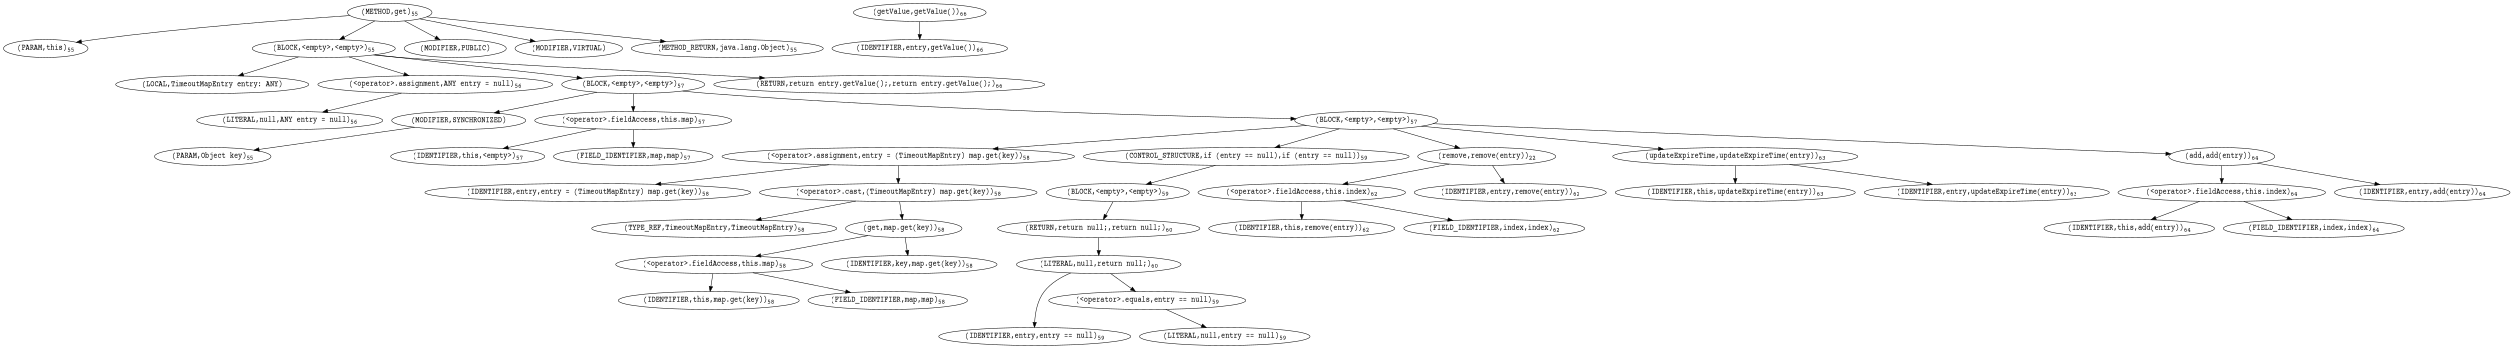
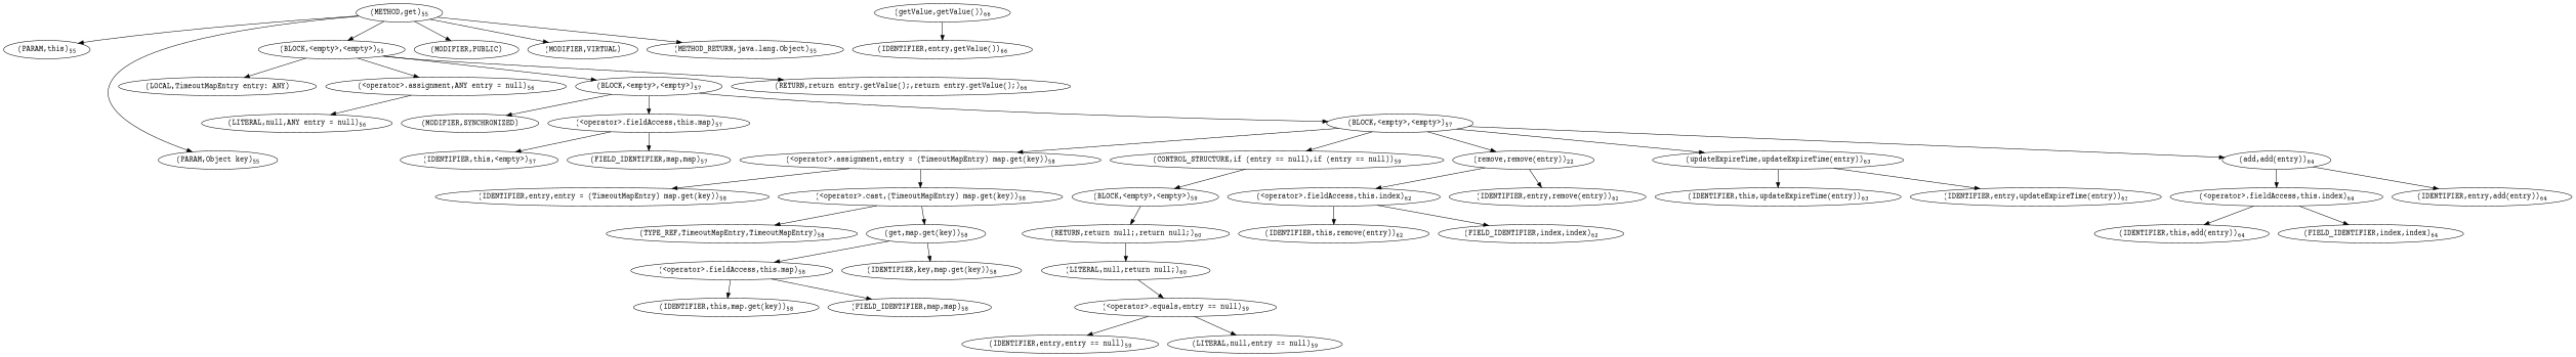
  digraph {
    fontname="Courier Prime"
    node [fontname="Courier Prime"]
    edge [fontname="Courier Prime"]
    n1 [label=<(METHOD,get)<SUB>55</SUB>>]
    n2 [label=<(PARAM,this)<SUB>55</SUB>>]
    n3 [label=<(PARAM,Object key)<SUB>55</SUB>>]
    n4 [label=<(BLOCK,&lt;empty&gt;,&lt;empty&gt;)<SUB>55</SUB>>]
    n5 [label=<(MODIFIER,PUBLIC)>]
    n6 [label=<(MODIFIER,VIRTUAL)>]
    n7 [label=<(METHOD_RETURN,java.lang.Object)<SUB>55</SUB>>]
    n8 [label=<(LOCAL,TimeoutMapEntry entry: ANY)>]
    n9 [label=<(&lt;operator&gt;.assignment,ANY entry = null)<SUB>56</SUB>>]
    n10 [label=<(BLOCK,&lt;empty&gt;,&lt;empty&gt;)<SUB>57</SUB>>]
    n11 [label=<(RETURN,return entry.getValue();,return entry.getValue();)<SUB>66</SUB>>]
    n12 [label=<(LITERAL,null,ANY entry = null)<SUB>56</SUB>>]
    n13 [label=<(MODIFIER,SYNCHRONIZED)>]
    n14 [label=<(&lt;operator&gt;.fieldAccess,this.map)<SUB>57</SUB>>]
    n15 [label=<(BLOCK,&lt;empty&gt;,&lt;empty&gt;)<SUB>57</SUB>>]
    n16 [label=<(IDENTIFIER,this,&lt;empty&gt;)<SUB>57</SUB>>]
    n17 [label=<(FIELD_IDENTIFIER,map,map)<SUB>57</SUB>>]
    n18 [label=<(&lt;operator&gt;.assignment,entry = (TimeoutMapEntry) map.get(key))<SUB>58</SUB>>]
    n19 [label=<(CONTROL_STRUCTURE,if (entry == null),if (entry == null))<SUB>59</SUB>>]
    n20 [label=<(remove,remove(entry))<SUB>22</SUB>>]
    n21 [label=<(updateExpireTime,updateExpireTime(entry))<SUB>63</SUB>>]
    n22 [label=<(add,add(entry))<SUB>64</SUB>>]
    n23 [label=<(IDENTIFIER,entry,entry = (TimeoutMapEntry) map.get(key))<SUB>58</SUB>>]
    n24 [label=<(&lt;operator&gt;.cast,(TimeoutMapEntry) map.get(key))<SUB>58</SUB>>]
    n25 [label=<(BLOCK,&lt;empty&gt;,&lt;empty&gt;)<SUB>59</SUB>>]
    n26 [label=<(&lt;operator&gt;.fieldAccess,this.index)<SUB>62</SUB>>]
    n27 [label=<(IDENTIFIER,entry,remove(entry))<SUB>62</SUB>>]
    n28 [label=<(IDENTIFIER,this,updateExpireTime(entry))<SUB>63</SUB>>]
    n29 [label=<(IDENTIFIER,entry,updateExpireTime(entry))<SUB>63</SUB>>]
    n30 [label=<(&lt;operator&gt;.fieldAccess,this.index)<SUB>64</SUB>>]
    n31 [label=<(IDENTIFIER,entry,add(entry))<SUB>64</SUB>>]
    n32 [label=<(TYPE_REF,TimeoutMapEntry,TimeoutMapEntry)<SUB>58</SUB>>]
    n33 [label=<(get,map.get(key))<SUB>58</SUB>>]
    n34 [label=<(&lt;operator&gt;.fieldAccess,this.map)<SUB>58</SUB>>]
    n35 [label=<(IDENTIFIER,key,map.get(key))<SUB>58</SUB>>]
    n36 [label=<(IDENTIFIER,this,map.get(key))<SUB>58</SUB>>]
    n37 [label=<(FIELD_IDENTIFIER,map,map)<SUB>58</SUB>>]
    n38 [label=<(&lt;operator&gt;.equals,entry == null)<SUB>59</SUB>>]
    n39 [label=<(IDENTIFIER,entry,entry == null)<SUB>59</SUB>>]
    n40 [label=<(LITERAL,null,entry == null)<SUB>59</SUB>>]
    n41 [label=<(RETURN,return null;,return null;)<SUB>60</SUB>>]
    n42 [label=<(LITERAL,null,return null;)<SUB>60</SUB>>]
    n43 [label=<(IDENTIFIER,this,remove(entry))<SUB>62</SUB>>]
    n44 [label=<(FIELD_IDENTIFIER,index,index)<SUB>62</SUB>>]
    n45 [label=<(IDENTIFIER,this,add(entry))<SUB>64</SUB>>]
    n46 [label=<(FIELD_IDENTIFIER,index,index)<SUB>64</SUB>>]
    n47 [label=<(getValue,getValue())<SUB>66</SUB>>]
    n48 [label=<(IDENTIFIER,entry,getValue())<SUB>66</SUB>>]
    n1 -> n2
-   n13 -> n3
+   n1 -> n3
    n1 -> n4
    n1 -> n5
    n1 -> n6
    n1 -> n7
    n4 -> n8
    n4 -> n9
    n4 -> n10
    n4 -> n11
    n9 -> n12
    n10 -> n13
    n10 -> n14
    n10 -> n15
    n14 -> n16
    n14 -> n17
    n15 -> n18
    n15 -> n19
    n15 -> n20
    n15 -> n21
    n15 -> n22
    n18 -> n23
    n18 -> n24
    n19 -> n25
    n20 -> n26
    n20 -> n27
    n21 -> n28
    n21 -> n29
    n22 -> n30
    n22 -> n31
    n24 -> n32
    n24 -> n33
    n25 -> n41
    n26 -> n43
    n26 -> n44
    n30 -> n45
    n30 -> n46
    n33 -> n34
    n33 -> n35
    n34 -> n36
    n34 -> n37
-   n42 -> n39
+   n38 -> n39
    n38 -> n40
    n41 -> n42
    n42 -> n38
    n47 -> n48
  }
